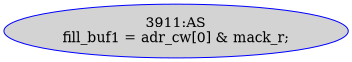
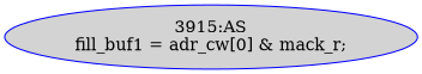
  strict digraph {
-   n1 [ast="<pyverilog.vparser.ast.Assign object at 0x7f13b5596490>" def_var="['fill_buf1']" fillcolor=lightgrey label="3911:AS\nfill_buf1 = adr_cw[0] & mack_r;" statements="[]" style=filled typ=Assign use_var="['adr_cw', 'mack_r']" color=blue]
+   n1 [ast="<pyverilog.vparser.ast.Assign object at 0x7f13b5596490>" def_var="['fill_buf1']" fillcolor=lightgrey label="3915:AS\nfill_buf1 = adr_cw[0] & mack_r;" statements="[]" style=filled typ=Assign use_var="['adr_cw', 'mack_r']" color=blue]
  }
